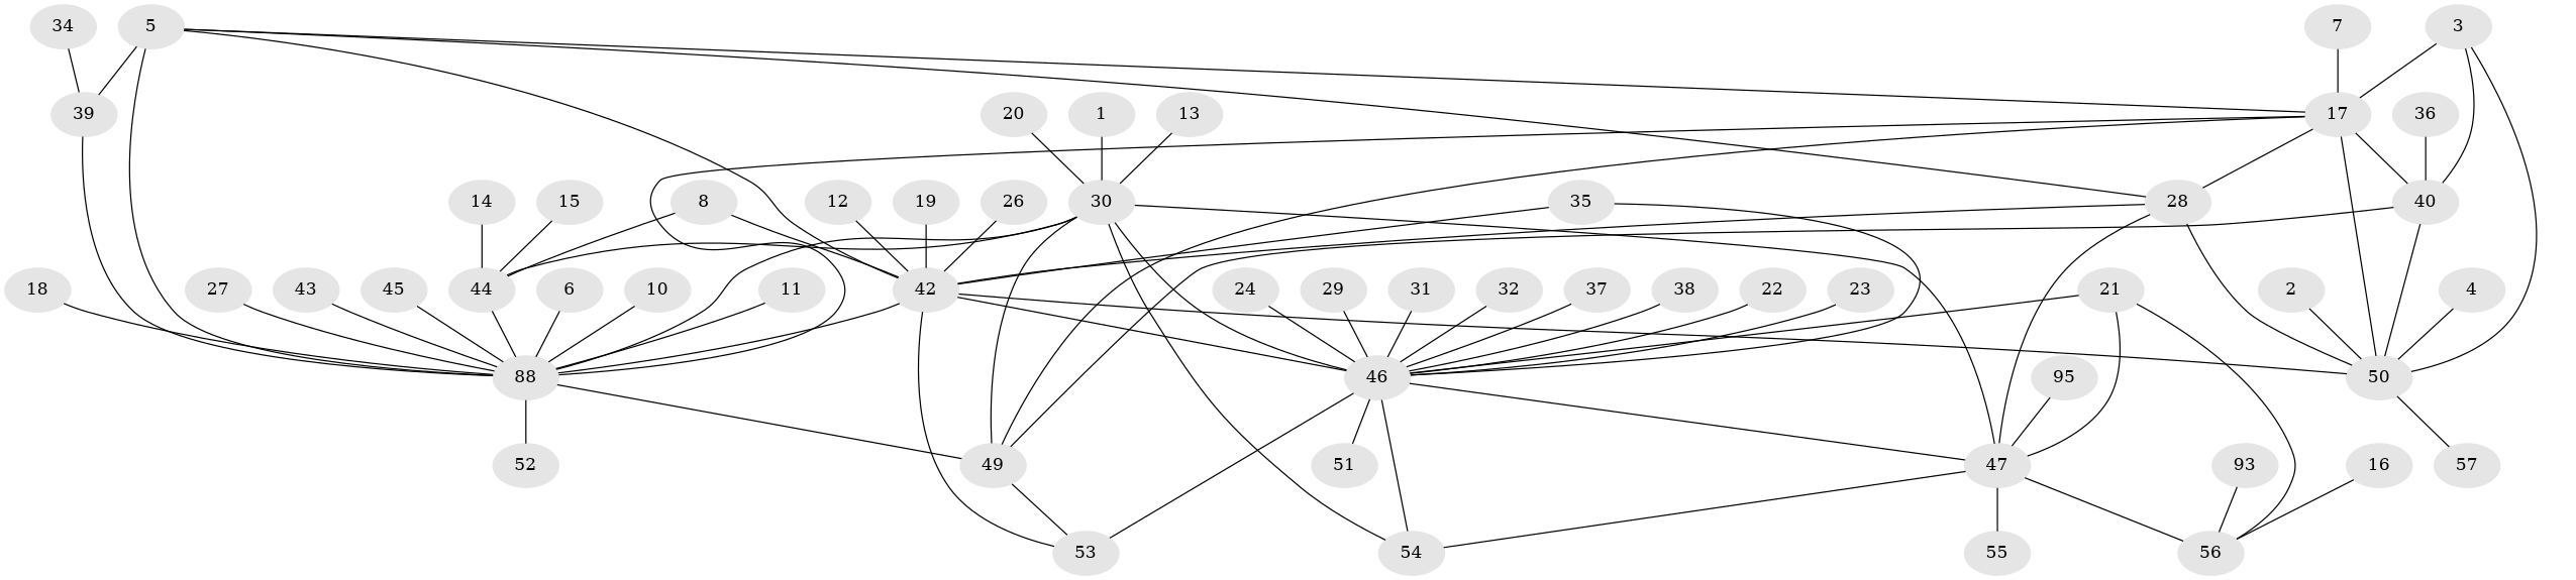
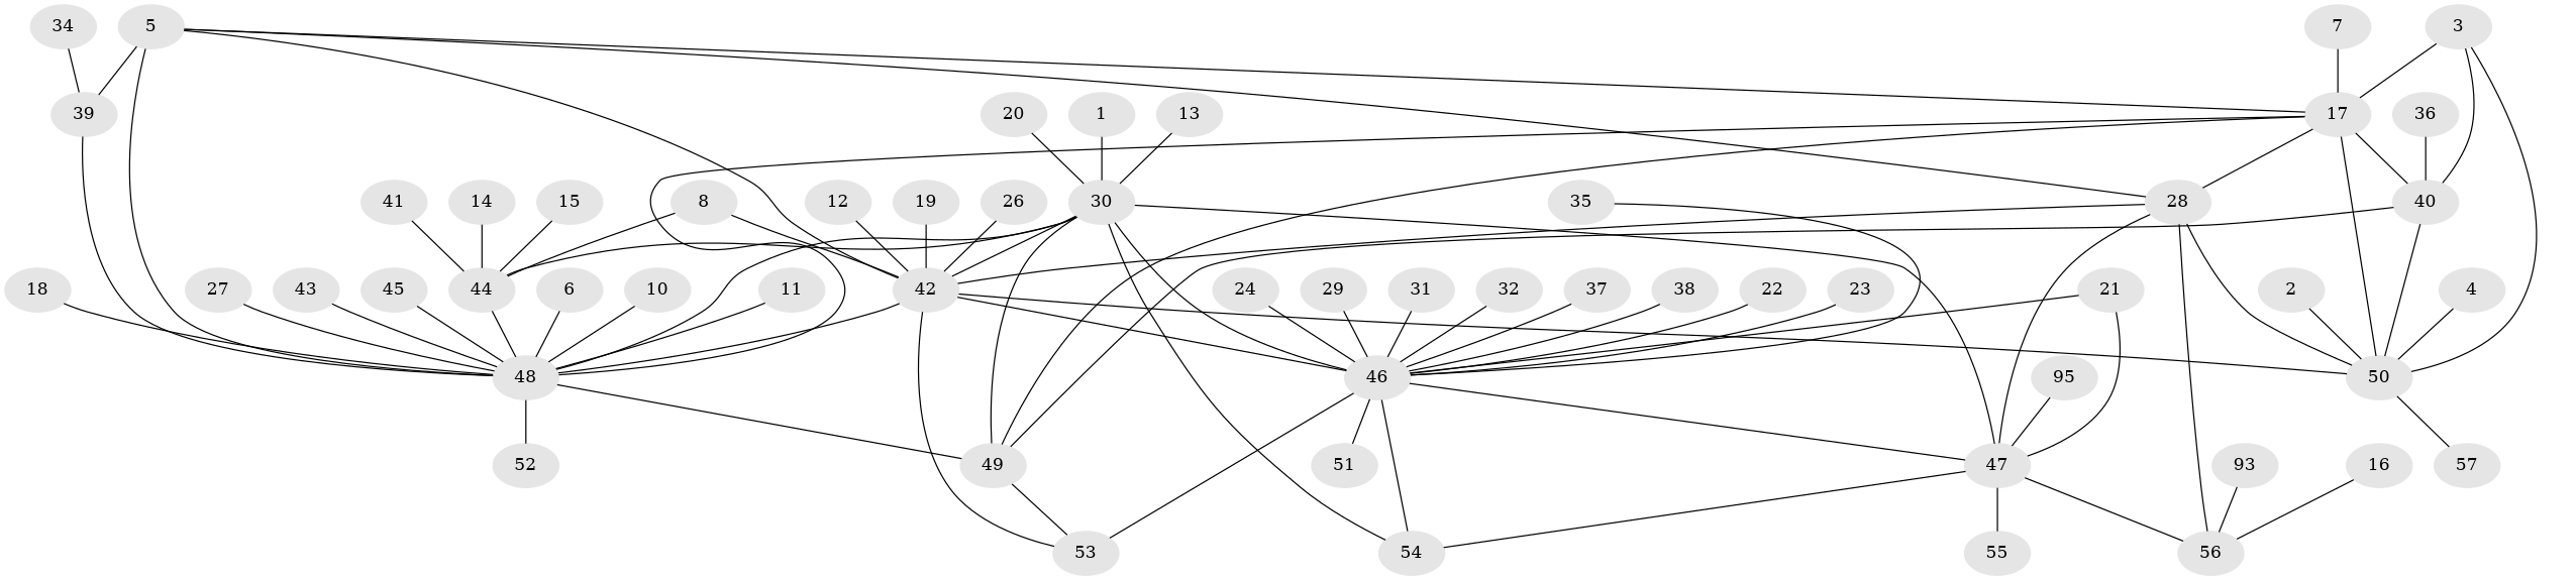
  graph {
    node [color=gray90 style=filled]
    edge [weight=1.0]
    1
    30
    42
-   48 [label=88]
+   48
    44
    49
    46
    47
    54
    2
    50
    57
    3
    17
    40
    28
    4
    5
    39
    56
    53
    52
    6
    7
    8
    10
    11
    12
    13
    14
    15
    16
    18
    19
    20
    21
    51
    55
    22
    23
    24
    n42 [label=95]
    26
    27
    29
    31
    32
    n48 [label=93]
    34
    35
    36
    37
    38
+   41
    43
    45
    1 -- 30
-   35 -- 42
+   30 -- 42
    30 -- 48
    30 -- 44
    30 -- 49 [weight=2.0]
    30 -- 46
    30 -- 47
    30 -- 54
    42 -- 48
    42 -- 46 [weight=3.0]
    42 -- 50
    42 -- 53
    48 -- 49 [weight=3.0]
    48 -- 52
    44 -- 48
    49 -- 53
    46 -- 47
    46 -- 54
    46 -- 53 [weight=3.0]
    46 -- 51
    47 -- 54
    47 -- 56 [weight=2.0]
    47 -- 55
    2 -- 50
    50 -- 57
    3 -- 50
    3 -- 17 [weight=2.0]
    3 -- 40
    17 -- 48
    17 -- 49
    17 -- 50 [weight=2.0]
    17 -- 40 [weight=2.0]
    17 -- 28
    40 -- 49
    40 -- 50
    28 -- 42
    28 -- 47 [weight=2.0]
    28 -- 50 [weight=2.0]
-   21 -- 56 [weight=4.0]
+   28 -- 56 [weight=4.0]
    4 -- 50
    5 -- 42
    5 -- 48 [weight=2.0]
    5 -- 17
    5 -- 28
    5 -- 39 [weight=4.0]
    39 -- 48 [weight=2.0]
    6 -- 48
    7 -- 17
    8 -- 42
    8 -- 44
    10 -- 48
    11 -- 48
    12 -- 42
    13 -- 30
    14 -- 44
    15 -- 44
    16 -- 56
    18 -- 48
    19 -- 42
    20 -- 30
    21 -- 46
    21 -- 47
    22 -- 46
    23 -- 46
    24 -- 46
    n42 -- 47
    26 -- 42
    27 -- 48
    29 -- 46
    31 -- 46
    32 -- 46
    n48 -- 56
    34 -- 39
    35 -- 46
    36 -- 40
    37 -- 46
    38 -- 46
+   41 -- 44
    43 -- 48
    45 -- 48
  }
